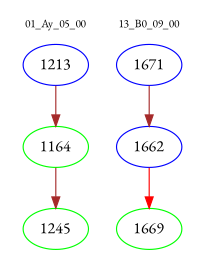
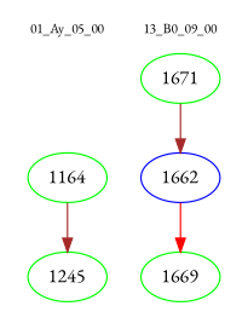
  digraph {
    fontname="EB Garamond"
    node [color=blue fontname="EB Garamond"]
    edge [color=brown fontname="EB Garamond"]
-   n1 [label=1213]
    n2 [color=green label=1164]
    n3 [color=green label=1245]
-   n4 [label=1671]
+   n4 [color=green label=1671]
    n5 [label=1662]
    n6 [color=green label=1669]
    subgraph cluster_1 {
      color=white
      fontsize=10
      label="01_Ay_05_00"
-     n1
      n2
      n3
    }
    subgraph cluster_2 {
      color=white
      fontsize=10
      label="13_B0_09_00"
      n4
      n5
      n6
    }
-   n1 -> n2
    n2 -> n3
    n4 -> n5
    n5 -> n6 [color=red]
  }
